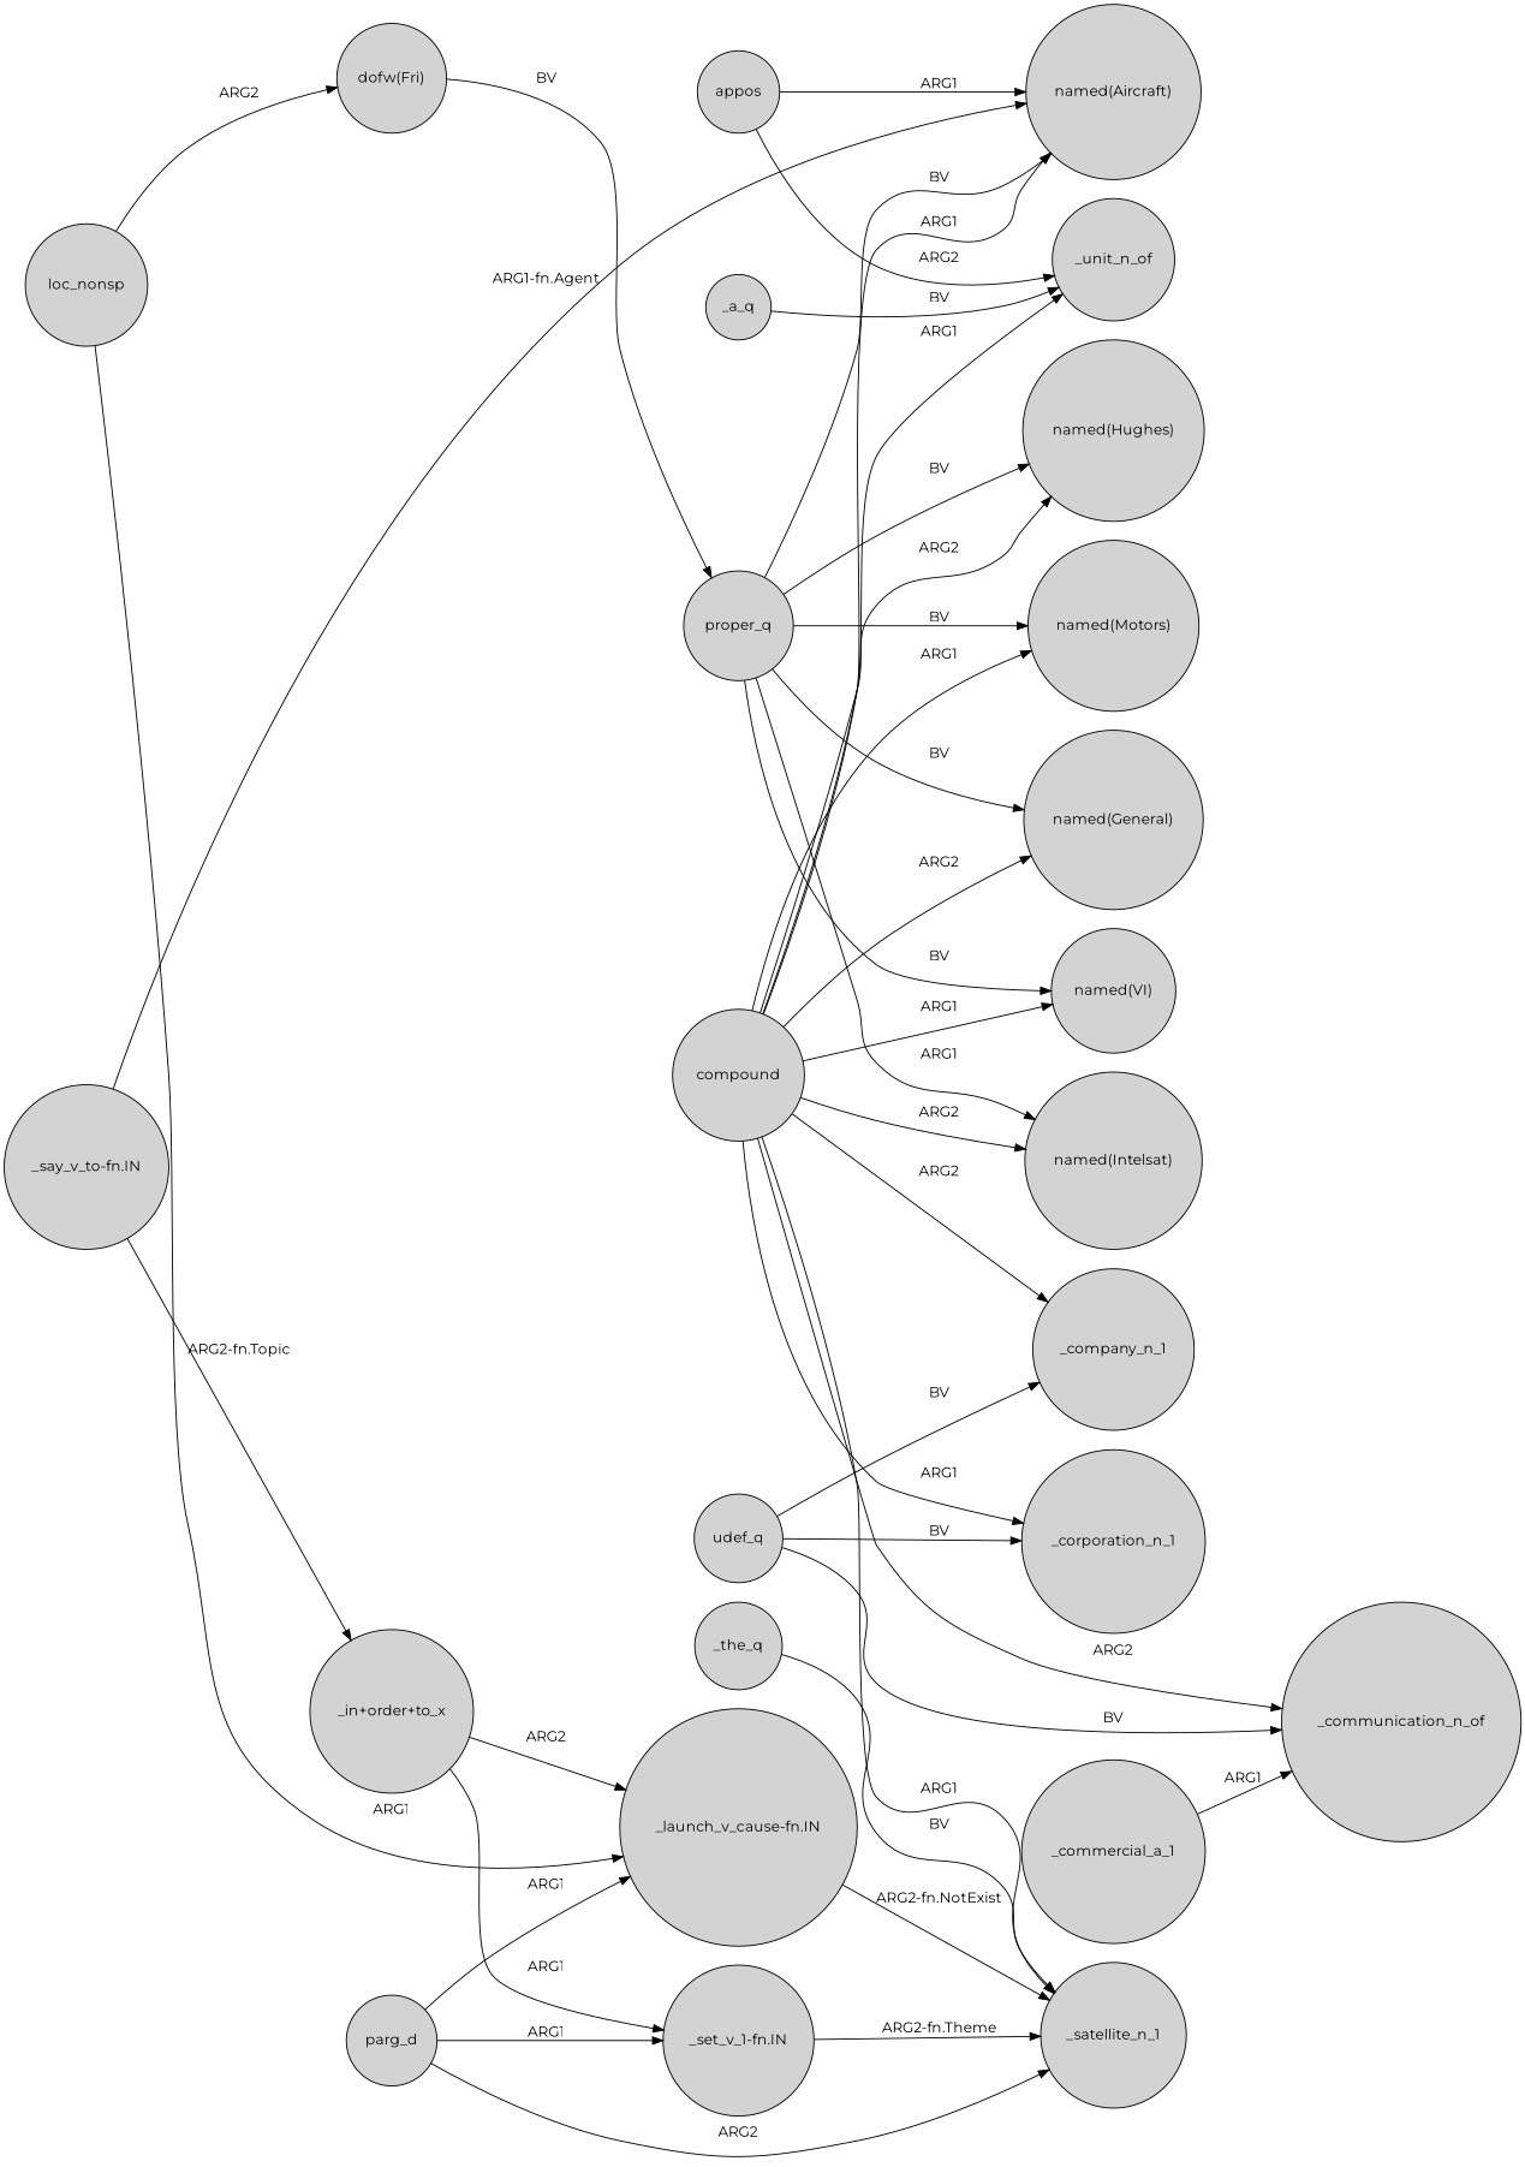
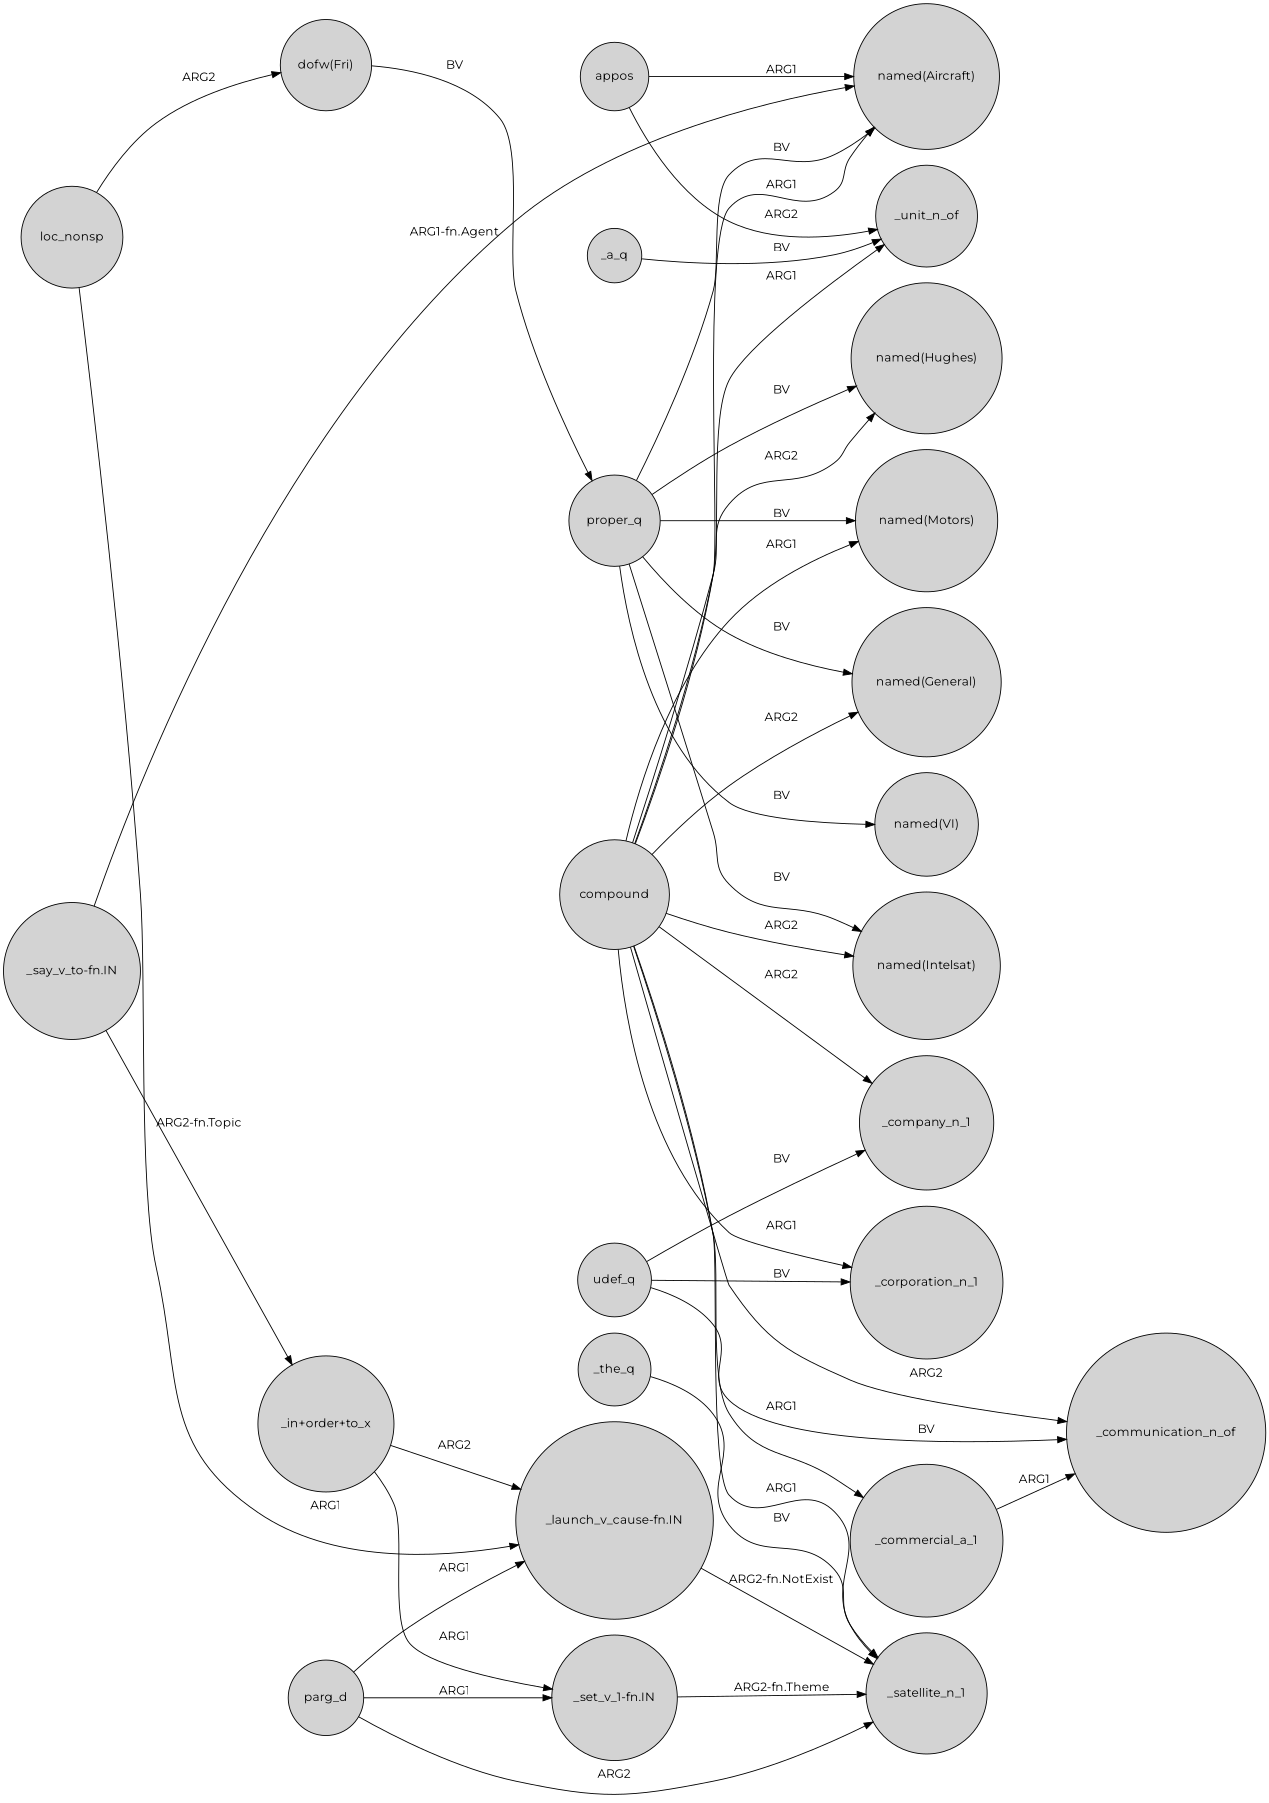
  digraph {
    fontname=Montserrat
    rankdir=LR
    node [fontname=Montserrat shape=circle style=filled]
    edge [fontname=Montserrat]
    proper_q
    "named(Aircraft)"
    "named(Hughes)"
    "named(Motors)"
    "named(General)"
    "named(VI)"
    "named(Intelsat)"
    "dofw(Fri)"
    appos
    _unit_n_of
    compound
    _company_n_1
    _satellite_n_1
    _corporation_n_1
    _communication_n_of
    _the_q
    "_say_v_to-fn.IN"
    "_in+order+to_x"
    "_launch_v_cause-fn.IN"
    "_set_v_1-fn.IN"
    loc_nonsp
    parg_d
    udef_q
    _a_q
    _commercial_a_1
    proper_q -> "named(Aircraft)" [label=BV]
    proper_q -> "named(Hughes)" [label=BV]
    proper_q -> "named(Motors)" [label=BV]
    proper_q -> "named(General)" [label=BV]
    proper_q -> "named(VI)" [label=BV]
-   proper_q -> "named(Intelsat)" [label=ARG1]
+   proper_q -> "named(Intelsat)" [label=BV]
    "dofw(Fri)" -> proper_q [label=BV]
    appos -> "named(Aircraft)" [label=ARG1]
    appos -> _unit_n_of [label=ARG2]
    compound -> "named(Aircraft)" [label=ARG1]
    compound -> "named(Hughes)" [label=ARG2]
    compound -> "named(Motors)" [label=ARG1]
    compound -> "named(General)" [label=ARG2]
-   compound -> "named(VI)" [label=ARG1]
+   compound -> _commercial_a_1 [label=ARG1]
    compound -> "named(Intelsat)" [label=ARG2]
    compound -> _unit_n_of [label=ARG1]
    compound -> _company_n_1 [label=ARG2]
    compound -> _satellite_n_1 [label=ARG1]
    compound -> _corporation_n_1 [label=ARG1]
    compound -> _communication_n_of [label=ARG2]
    _the_q -> _satellite_n_1 [label=BV]
    "_say_v_to-fn.IN" -> "named(Aircraft)" [label="ARG1-fn.Agent"]
    "_say_v_to-fn.IN" -> "_in+order+to_x" [label="ARG2-fn.Topic"]
    "_in+order+to_x" -> "_launch_v_cause-fn.IN" [label=ARG2]
    "_in+order+to_x" -> "_set_v_1-fn.IN" [label=ARG1]
    "_launch_v_cause-fn.IN" -> _satellite_n_1 [label="ARG2-fn.NotExist"]
    "_set_v_1-fn.IN" -> _satellite_n_1 [label="ARG2-fn.Theme"]
    loc_nonsp -> "dofw(Fri)" [label=ARG2]
    loc_nonsp -> "_launch_v_cause-fn.IN" [label=ARG1]
    parg_d -> _satellite_n_1 [label=ARG2]
    parg_d -> "_launch_v_cause-fn.IN" [label=ARG1]
    parg_d -> "_set_v_1-fn.IN" [label=ARG1]
    udef_q -> _company_n_1 [label=BV]
    udef_q -> _corporation_n_1 [label=BV]
    udef_q -> _communication_n_of [label=BV]
    _a_q -> _unit_n_of [label=BV]
    _commercial_a_1 -> _communication_n_of [label=ARG1]
  }
